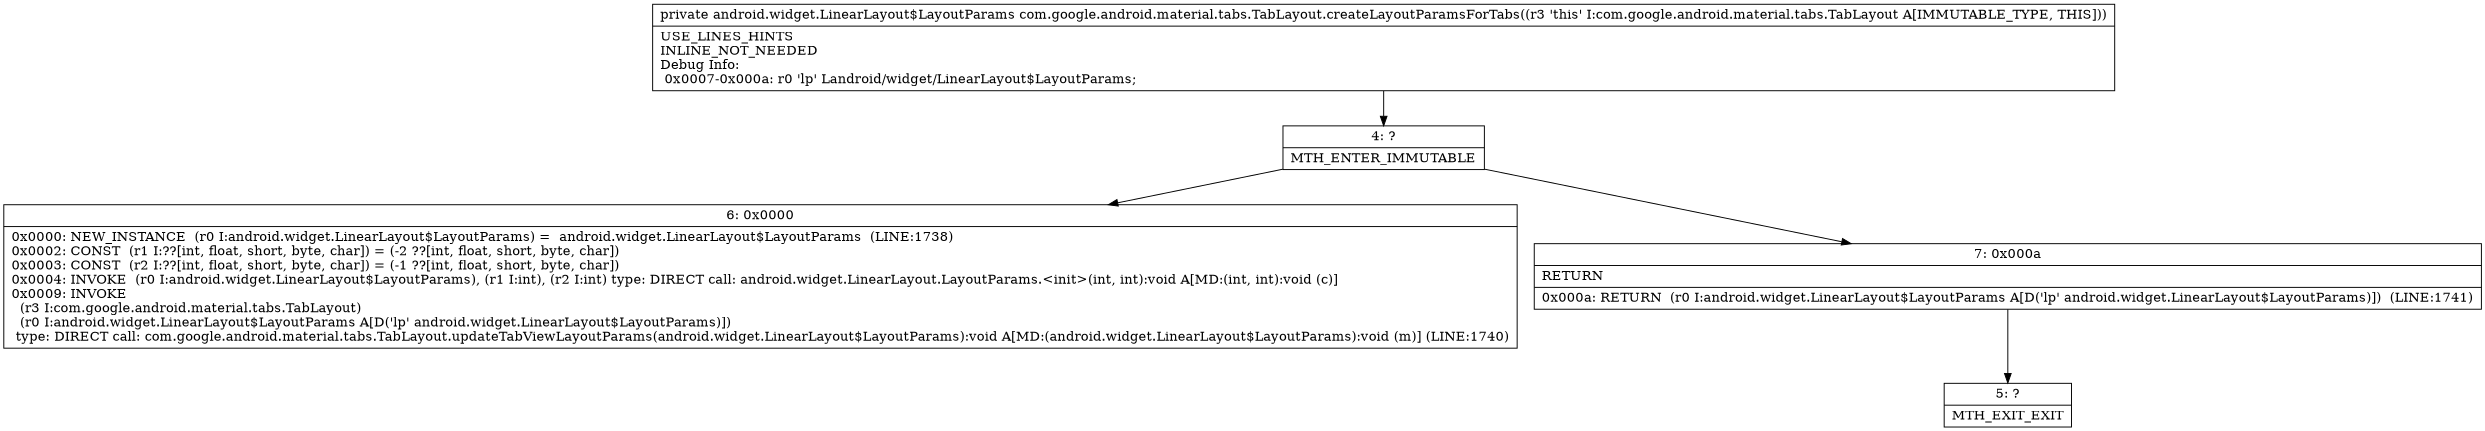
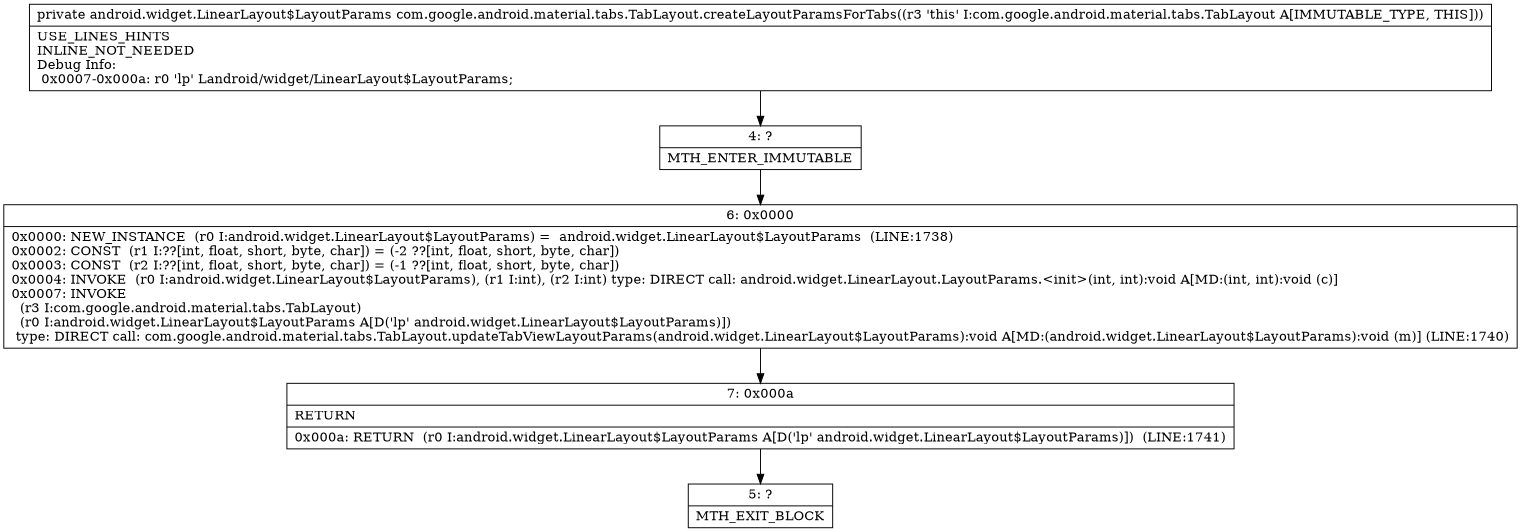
  digraph {
    node [shape=record]
    n1 [label="{4\:\ ?|MTH_ENTER_IMMUTABLE\l}"]
-   n2 [label="{6\:\ 0x0000|0x0000: NEW_INSTANCE  (r0 I:android.widget.LinearLayout$LayoutParams) =  android.widget.LinearLayout$LayoutParams  (LINE:1738)\l0x0002: CONST  (r1 I:??[int, float, short, byte, char]) = (\-2 ??[int, float, short, byte, char]) \l0x0003: CONST  (r2 I:??[int, float, short, byte, char]) = (\-1 ??[int, float, short, byte, char]) \l0x0004: INVOKE  (r0 I:android.widget.LinearLayout$LayoutParams), (r1 I:int), (r2 I:int) type: DIRECT call: android.widget.LinearLayout.LayoutParams.\<init\>(int, int):void A[MD:(int, int):void (c)]\l0x0009: INVOKE  \l  (r3 I:com.google.android.material.tabs.TabLayout)\l  (r0 I:android.widget.LinearLayout$LayoutParams A[D('lp' android.widget.LinearLayout$LayoutParams)])\l type: DIRECT call: com.google.android.material.tabs.TabLayout.updateTabViewLayoutParams(android.widget.LinearLayout$LayoutParams):void A[MD:(android.widget.LinearLayout$LayoutParams):void (m)] (LINE:1740)\l}"]
+   n2 [label="{6\:\ 0x0000|0x0000: NEW_INSTANCE  (r0 I:android.widget.LinearLayout$LayoutParams) =  android.widget.LinearLayout$LayoutParams  (LINE:1738)\l0x0002: CONST  (r1 I:??[int, float, short, byte, char]) = (\-2 ??[int, float, short, byte, char]) \l0x0003: CONST  (r2 I:??[int, float, short, byte, char]) = (\-1 ??[int, float, short, byte, char]) \l0x0004: INVOKE  (r0 I:android.widget.LinearLayout$LayoutParams), (r1 I:int), (r2 I:int) type: DIRECT call: android.widget.LinearLayout.LayoutParams.\<init\>(int, int):void A[MD:(int, int):void (c)]\l0x0007: INVOKE  \l  (r3 I:com.google.android.material.tabs.TabLayout)\l  (r0 I:android.widget.LinearLayout$LayoutParams A[D('lp' android.widget.LinearLayout$LayoutParams)])\l type: DIRECT call: com.google.android.material.tabs.TabLayout.updateTabViewLayoutParams(android.widget.LinearLayout$LayoutParams):void A[MD:(android.widget.LinearLayout$LayoutParams):void (m)] (LINE:1740)\l}"]
    n3 [label="{7\:\ 0x000a|RETURN\l|0x000a: RETURN  (r0 I:android.widget.LinearLayout$LayoutParams A[D('lp' android.widget.LinearLayout$LayoutParams)])  (LINE:1741)\l}"]
-   n4 [label="{5\:\ ?|MTH_EXIT_EXIT\l}"]
+   n4 [label="{5\:\ ?|MTH_EXIT_BLOCK\l}"]
    n5 [label="{private android.widget.LinearLayout$LayoutParams com.google.android.material.tabs.TabLayout.createLayoutParamsForTabs((r3 'this' I:com.google.android.material.tabs.TabLayout A[IMMUTABLE_TYPE, THIS]))  | USE_LINES_HINTS\lINLINE_NOT_NEEDED\lDebug Info:\l  0x0007\-0x000a: r0 'lp' Landroid\/widget\/LinearLayout$LayoutParams;\l}"]
    n1 -> n2
-   n1 -> n3
+   n2 -> n3
    n3 -> n4
    n5 -> n1
  }
